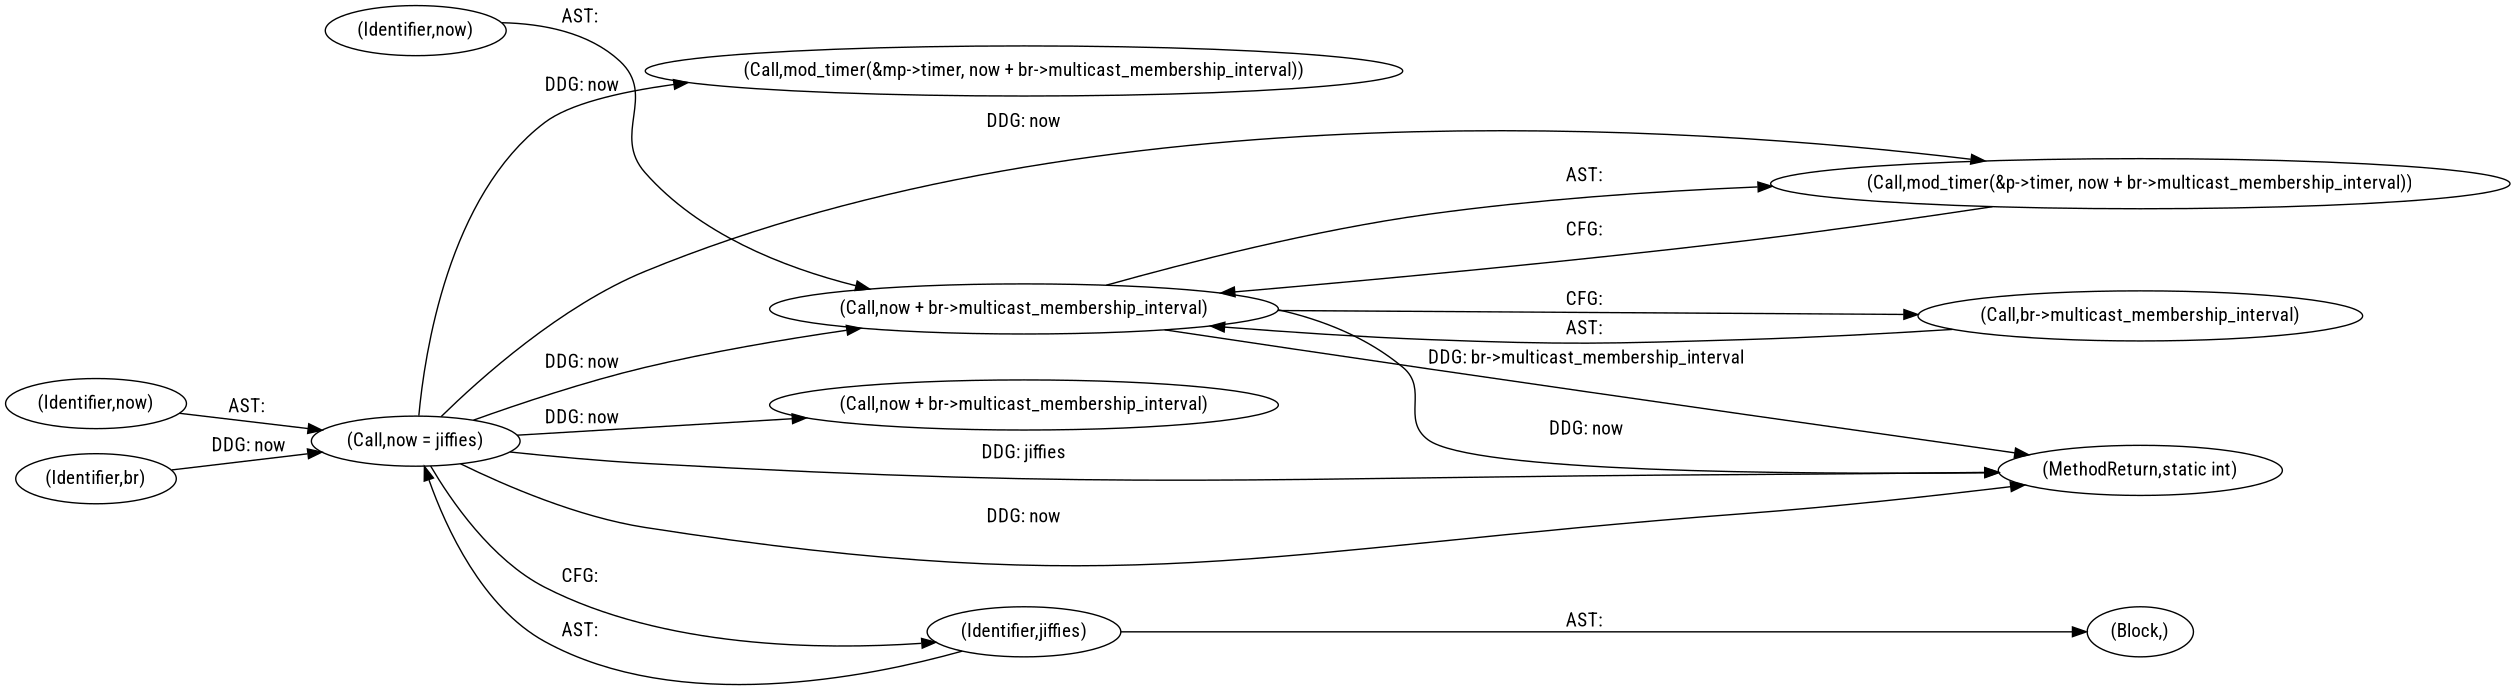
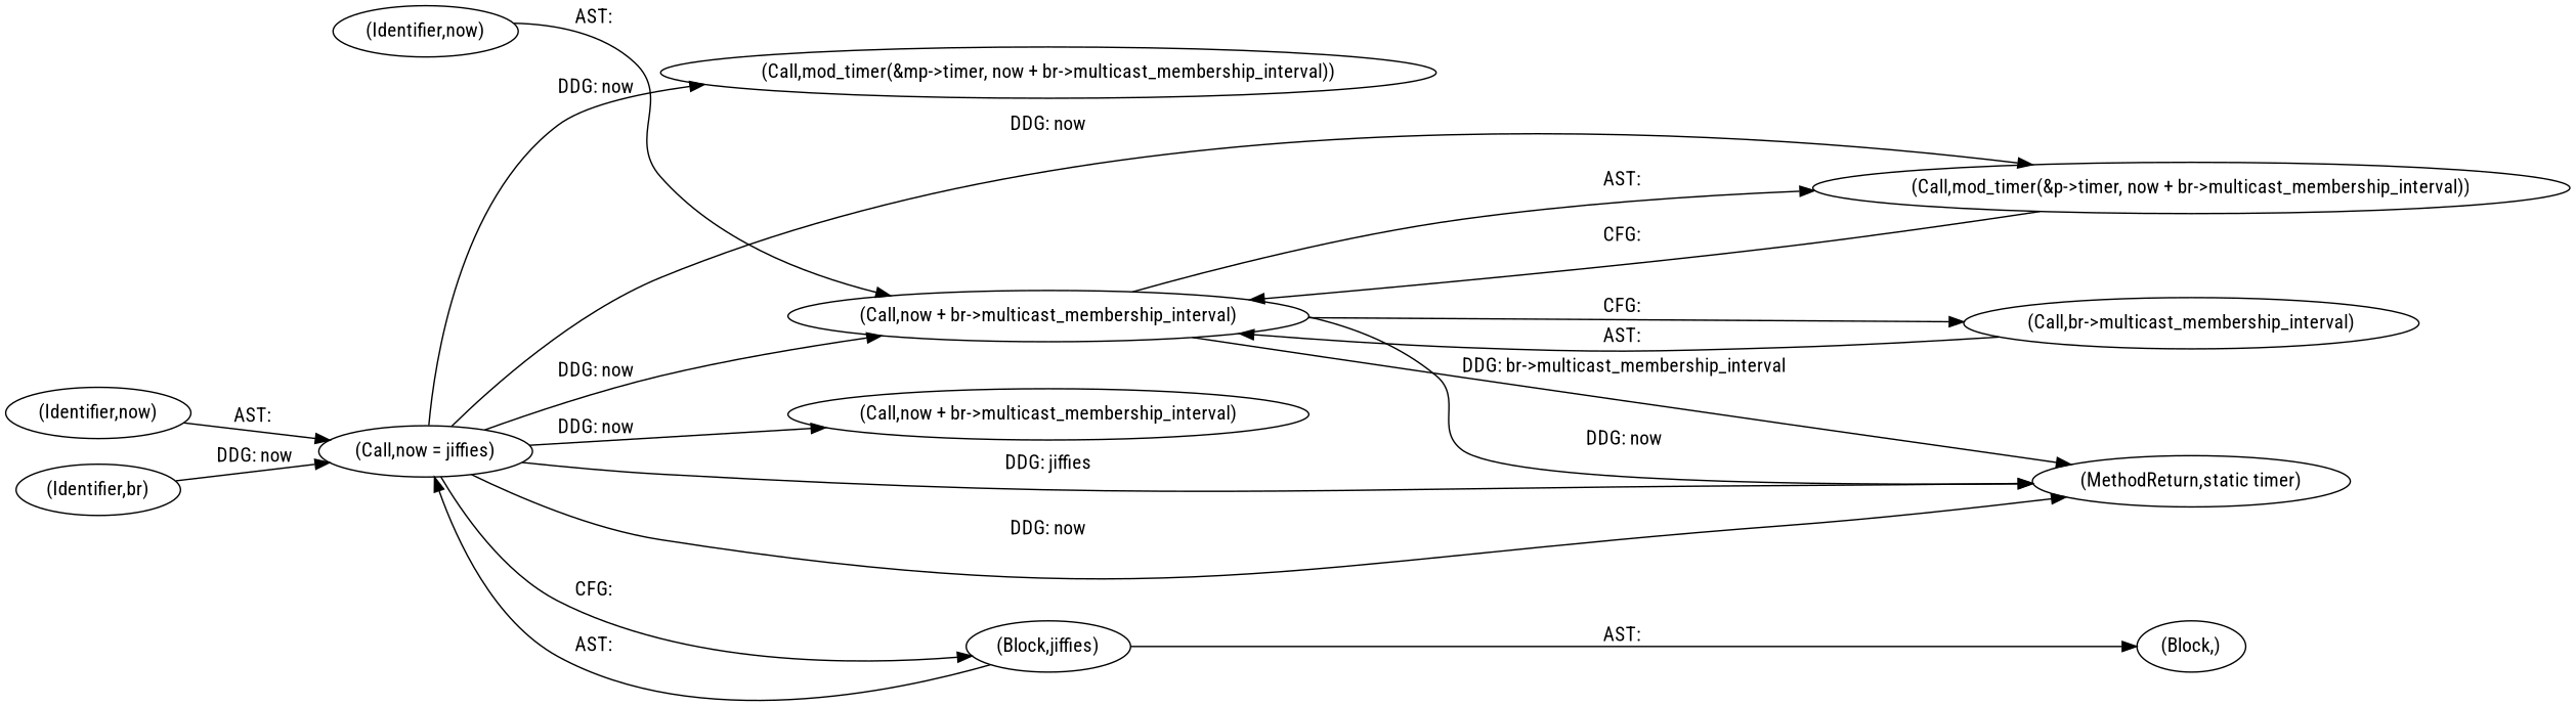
  digraph {
    fontname="Roboto Condensed"
    rankdir=LR
    node [fontname="Roboto Condensed"]
    edge [fontname="Roboto Condensed"]
    n1 [label="(Call,now + br->multicast_membership_interval)"]
-   n2 [label="(MethodReturn,static int)"]
+   n2 [label="(MethodReturn,static timer)"]
    n3 [label="(Call,mod_timer(&p->timer, now + br->multicast_membership_interval))"]
    n4 [label="(Call,br->multicast_membership_interval)"]
    n5 [label="(Call,now = jiffies)"]
    n6 [label="(Call,mod_timer(&mp->timer, now + br->multicast_membership_interval))"]
-   n7 [label="(Identifier,jiffies)"]
+   n7 [label="(Block,jiffies)"]
    n8 [label="(Call,now + br->multicast_membership_interval)"]
    n9 [label="(Block,)"]
    n10 [label="(Identifier,now)"]
    n11 [label="(Identifier,br)"]
    n12 [label="(Identifier,now)"]
    n1 -> n2 [label="DDG: br->multicast_membership_interval"]
    n1 -> n2 [label="DDG: now"]
    n1 -> n3 [label="AST: "]
    n1 -> n4 [label="CFG: "]
    n3 -> n1 [label="CFG: "]
    n4 -> n1 [label="AST: "]
    n5 -> n1 [label="DDG: now"]
    n5 -> n2 [label="DDG: now"]
    n5 -> n2 [label="DDG: jiffies"]
    n5 -> n3 [label="DDG: now"]
    n5 -> n6 [label="DDG: now"]
    n5 -> n7 [label="CFG: "]
    n5 -> n8 [label="DDG: now"]
    n7 -> n5 [label="AST: "]
    n7 -> n9 [label="AST: "]
    n10 -> n5 [label="AST: "]
    n11 -> n5 [label="DDG: now"]
    n12 -> n1 [label="AST: "]
  }
